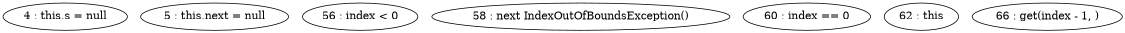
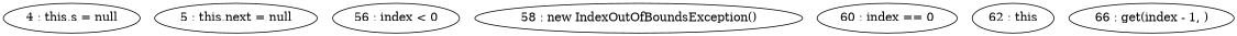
  digraph {
    "4 : this.s = null"
    "5 : this.next = null"
    "56 : index < 0"
-   "58 : new IndexOutOfBoundsException()" [label="58 : next IndexOutOfBoundsException()"]
+   "58 : new IndexOutOfBoundsException()"
    "60 : index == 0"
    "62 : this"
    "66 : get(index - 1, )"
  }
